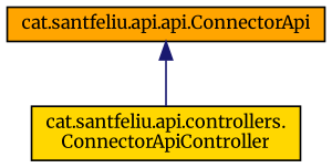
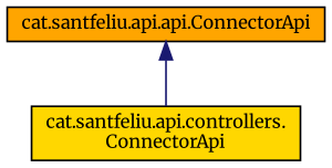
  digraph {
    fontname=Merriweather
    node [color=black fontname=Merriweather fontsize=10 shape=box style=filled]
-   n1 [fillcolor=gold fontcolor=black height=0.2 label="cat.santfeliu.api.controllers.\lConnectorApiController" width=0.4]
+   n1 [fillcolor=gold fontcolor=black height=0.2 label="cat.santfeliu.api.controllers.\lConnectorApi" width=0.4]
    n2 [fillcolor=orange height=0.2 label="cat.santfeliu.api.api.ConnectorApi" width=0.4]
    n2 -> n1 [color=midnightblue dir=back fontname=Merriweather fontsize=10 labelfontname=Helvetica labelfontsize=10 style=solid]
  }
